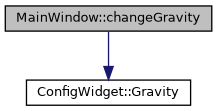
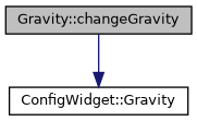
  digraph {
    rankdir=TB
    node [color=black fontname=Helvetica fontsize=10 shape=record style=filled]
-   n1 [fillcolor=grey75 fontcolor=black height=0.2 label="MainWindow::changeGravity" width=0.4]
+   n1 [fillcolor=grey75 fontcolor=black height=0.2 label="Gravity::changeGravity" width=0.4]
    n2 [fillcolor=white height=0.2 label="ConfigWidget::Gravity" width=0.4]
    n1 -> n2 [color=midnightblue fontname=Helvetica fontsize=10 labelfontname=Helvetica labelfontsize=10 style=solid]
  }
